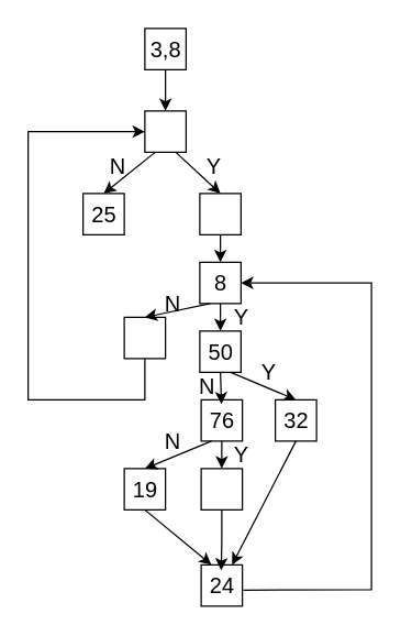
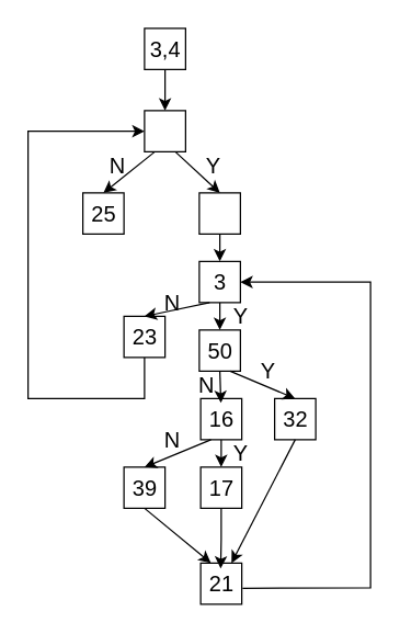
  <mxCell id="0" />
  <mxCell id="1" parent="0" />
  <mxCell id="2" value="" style="group" vertex="1" connectable="0" parent="1"><mxGeometry x="105" y="20" width="30" height="30" as="geometry" /></mxCell>
  <mxCell id="3" value="" style="whiteSpace=wrap;html=1;aspect=fixed;" vertex="1" parent="2"><mxGeometry width="30" height="30" as="geometry" /></mxCell>
- <mxCell id="4" value="&lt;font style=&quot;font-size: 16px&quot;&gt;3,8&lt;/font&gt;" style="text;html=1;align=center;verticalAlign=middle;resizable=0;points=[];autosize=1;" vertex="1" parent="2"><mxGeometry x="-5" y="5" width="40" height="20" as="geometry" /></mxCell>
+ <mxCell id="4" value="&lt;font style=&quot;font-size: 16px&quot;&gt;3,4&lt;/font&gt;" style="text;html=1;align=center;verticalAlign=middle;resizable=0;points=[];autosize=1;" vertex="1" parent="2"><mxGeometry x="-5" y="5" width="40" height="20" as="geometry" /></mxCell>
  <mxCell id="5" value="" style="group" vertex="1" connectable="0" parent="1"><mxGeometry x="105" y="80" width="30" height="30" as="geometry" /></mxCell>
  <mxCell id="6" value="" style="whiteSpace=wrap;html=1;aspect=fixed;" vertex="1" parent="5"><mxGeometry width="30" height="30" as="geometry" /></mxCell>
  <mxCell id="7" style="edgeStyle=orthogonalEdgeStyle;rounded=0;orthogonalLoop=1;jettySize=auto;html=1;exitX=0.5;exitY=1;exitDx=0;exitDy=0;entryX=0.5;entryY=0;entryDx=0;entryDy=0;fontSize=16;" edge="1" parent="1" source="3" target="6"><mxGeometry relative="1" as="geometry" /></mxCell>
  <mxCell id="8" value="25" style="group" vertex="1" connectable="0" parent="1"><mxGeometry x="60" y="140" width="30" height="30" as="geometry" /></mxCell>
  <mxCell id="9" value="" style="whiteSpace=wrap;html=1;aspect=fixed;" vertex="1" parent="8"><mxGeometry width="30" height="30" as="geometry" /></mxCell>
  <mxCell id="10" value="&lt;font style=&quot;font-size: 16px&quot;&gt;25&lt;/font&gt;" style="text;html=1;align=center;verticalAlign=middle;resizable=0;points=[];autosize=1;" vertex="1" parent="8"><mxGeometry y="5" width="30" height="20" as="geometry" /></mxCell>
  <mxCell id="11" value="25" style="group" vertex="1" connectable="0" parent="1"><mxGeometry x="145" y="140" width="30" height="30" as="geometry" /></mxCell>
  <mxCell id="12" value="" style="whiteSpace=wrap;html=1;aspect=fixed;" vertex="1" parent="11"><mxGeometry width="30" height="30" as="geometry" /></mxCell>
  <mxCell id="13" value="" style="endArrow=classic;html=1;rounded=0;fontSize=16;exitX=0.75;exitY=1;exitDx=0;exitDy=0;entryX=0.5;entryY=0;entryDx=0;entryDy=0;" edge="1" parent="1" source="6" target="12"><mxGeometry width="50" height="50" relative="1" as="geometry"><mxPoint x="90" y="270" as="sourcePoint" /><mxPoint x="140" y="220" as="targetPoint" /></mxGeometry></mxCell>
  <mxCell id="14" value="" style="endArrow=classic;html=1;rounded=0;fontSize=16;exitX=0.25;exitY=1;exitDx=0;exitDy=0;entryX=0.5;entryY=0;entryDx=0;entryDy=0;" edge="1" parent="1" source="6" target="9"><mxGeometry width="50" height="50" relative="1" as="geometry"><mxPoint x="90" y="270" as="sourcePoint" /><mxPoint x="140" y="220" as="targetPoint" /></mxGeometry></mxCell>
  <mxCell id="15" value="Y" style="text;html=1;align=center;verticalAlign=middle;resizable=0;points=[];autosize=1;strokeColor=none;fillColor=none;fontSize=16;" vertex="1" parent="1"><mxGeometry x="140" y="110" width="30" height="20" as="geometry" /></mxCell>
  <mxCell id="16" value="N" style="text;html=1;align=center;verticalAlign=middle;resizable=0;points=[];autosize=1;strokeColor=none;fillColor=none;fontSize=16;" vertex="1" parent="1"><mxGeometry x="70" y="110" width="30" height="20" as="geometry" /></mxCell>
  <mxCell id="17" value="25" style="group" vertex="1" connectable="0" parent="1"><mxGeometry x="145" y="190" width="30" height="30" as="geometry" /></mxCell>
  <mxCell id="18" value="" style="whiteSpace=wrap;html=1;aspect=fixed;" vertex="1" parent="17"><mxGeometry width="30" height="30" as="geometry" /></mxCell>
- <mxCell id="19" value="&lt;font style=&quot;font-size: 16px&quot;&gt;8&lt;/font&gt;" style="text;html=1;align=center;verticalAlign=middle;resizable=0;points=[];autosize=1;" vertex="1" parent="17"><mxGeometry x="5" y="5" width="20" height="20" as="geometry" /></mxCell>
+ <mxCell id="19" value="&lt;font style=&quot;font-size: 16px&quot;&gt;3&lt;/font&gt;" style="text;html=1;align=center;verticalAlign=middle;resizable=0;points=[];autosize=1;" vertex="1" parent="17"><mxGeometry x="5" y="5" width="20" height="20" as="geometry" /></mxCell>
  <mxCell id="20" style="edgeStyle=orthogonalEdgeStyle;rounded=0;orthogonalLoop=1;jettySize=auto;html=1;exitX=0.5;exitY=1;exitDx=0;exitDy=0;entryX=0.5;entryY=0;entryDx=0;entryDy=0;fontSize=16;" edge="1" parent="1" source="12" target="18"><mxGeometry relative="1" as="geometry" /></mxCell>
  <mxCell id="21" value="25" style="group" vertex="1" connectable="0" parent="1"><mxGeometry x="90" y="230" width="30" height="30" as="geometry" /></mxCell>
  <mxCell id="22" value="" style="whiteSpace=wrap;html=1;aspect=fixed;" vertex="1" parent="21"><mxGeometry width="30" height="30" as="geometry" /></mxCell>
+ <mxCell id="23" value="&lt;font style=&quot;font-size: 16px&quot;&gt;23&lt;/font&gt;" style="text;html=1;align=center;verticalAlign=middle;resizable=0;points=[];autosize=1;" vertex="1" parent="21"><mxGeometry y="5" width="30" height="20" as="geometry" /></mxCell>
  <mxCell id="24" value="N" style="text;html=1;align=center;verticalAlign=middle;resizable=0;points=[];autosize=1;strokeColor=none;fillColor=none;fontSize=16;" vertex="1" parent="1"><mxGeometry x="110" y="210" width="30" height="20" as="geometry" /></mxCell>
  <mxCell id="25" value="" style="endArrow=classic;html=1;rounded=0;fontSize=16;exitX=0.25;exitY=1;exitDx=0;exitDy=0;entryX=0.5;entryY=0;entryDx=0;entryDy=0;" edge="1" parent="1" source="18" target="22"><mxGeometry width="50" height="50" relative="1" as="geometry"><mxPoint x="190" y="370" as="sourcePoint" /><mxPoint x="240" y="320" as="targetPoint" /></mxGeometry></mxCell>
  <mxCell id="26" value="25" style="group" vertex="1" connectable="0" parent="1"><mxGeometry x="145" y="240" width="30" height="30" as="geometry" /></mxCell>
  <mxCell id="27" value="" style="whiteSpace=wrap;html=1;aspect=fixed;" vertex="1" parent="26"><mxGeometry width="30" height="30" as="geometry" /></mxCell>
  <mxCell id="28" value="&lt;font style=&quot;font-size: 16px&quot;&gt;50&lt;/font&gt;" style="text;html=1;align=center;verticalAlign=middle;resizable=0;points=[];autosize=1;" vertex="1" parent="26"><mxGeometry y="5" width="30" height="20" as="geometry" /></mxCell>
  <mxCell id="29" style="edgeStyle=orthogonalEdgeStyle;rounded=0;orthogonalLoop=1;jettySize=auto;html=1;exitX=0.5;exitY=1;exitDx=0;exitDy=0;entryX=0.5;entryY=-0.25;entryDx=0;entryDy=0;entryPerimeter=0;fontSize=16;" edge="1" parent="1" source="18" target="28"><mxGeometry relative="1" as="geometry" /></mxCell>
  <mxCell id="30" value="Y" style="text;html=1;align=center;verticalAlign=middle;resizable=0;points=[];autosize=1;strokeColor=none;fillColor=none;fontSize=16;" vertex="1" parent="1"><mxGeometry x="160" y="220" width="30" height="20" as="geometry" /></mxCell>
  <mxCell id="31" value="25" style="group" vertex="1" connectable="0" parent="1"><mxGeometry x="146" y="290" width="30" height="30" as="geometry" /></mxCell>
  <mxCell id="32" value="" style="whiteSpace=wrap;html=1;aspect=fixed;" vertex="1" parent="31"><mxGeometry width="30" height="30" as="geometry" /></mxCell>
- <mxCell id="33" value="&lt;font style=&quot;font-size: 16px&quot;&gt;76&lt;/font&gt;" style="text;html=1;align=center;verticalAlign=middle;resizable=0;points=[];autosize=1;" vertex="1" parent="31"><mxGeometry y="5" width="30" height="20" as="geometry" /></mxCell>
+ <mxCell id="33" value="&lt;font style=&quot;font-size: 16px&quot;&gt;16&lt;/font&gt;" style="text;html=1;align=center;verticalAlign=middle;resizable=0;points=[];autosize=1;" vertex="1" parent="31"><mxGeometry y="5" width="30" height="20" as="geometry" /></mxCell>
  <mxCell id="34" value="25" style="group" vertex="1" connectable="0" parent="1"><mxGeometry x="200" y="290" width="30" height="30" as="geometry" /></mxCell>
  <mxCell id="35" value="" style="whiteSpace=wrap;html=1;aspect=fixed;" vertex="1" parent="34"><mxGeometry width="30" height="30" as="geometry" /></mxCell>
  <mxCell id="36" value="&lt;font style=&quot;font-size: 16px&quot;&gt;32&lt;/font&gt;" style="text;html=1;align=center;verticalAlign=middle;resizable=0;points=[];autosize=1;" vertex="1" parent="34"><mxGeometry y="5" width="30" height="20" as="geometry" /></mxCell>
  <mxCell id="37" value="Y" style="text;html=1;align=center;verticalAlign=middle;resizable=0;points=[];autosize=1;strokeColor=none;fillColor=none;fontSize=16;" vertex="1" parent="1"><mxGeometry x="180" y="260" width="30" height="20" as="geometry" /></mxCell>
  <mxCell id="38" value="" style="endArrow=classic;html=1;rounded=0;fontSize=16;exitX=0.75;exitY=1;exitDx=0;exitDy=0;entryX=0.5;entryY=0;entryDx=0;entryDy=0;" edge="1" parent="1" source="27" target="35"><mxGeometry width="50" height="50" relative="1" as="geometry"><mxPoint x="90" y="270" as="sourcePoint" /><mxPoint x="140" y="220" as="targetPoint" /></mxGeometry></mxCell>
  <mxCell id="39" value="" style="endArrow=classic;html=1;rounded=0;fontSize=16;entryX=0.493;entryY=-0.09;entryDx=0;entryDy=0;entryPerimeter=0;" edge="1" parent="1" target="33"><mxGeometry width="50" height="50" relative="1" as="geometry"><mxPoint x="160" y="270" as="sourcePoint" /><mxPoint x="115" y="240" as="targetPoint" /></mxGeometry></mxCell>
  <mxCell id="40" value="N" style="text;html=1;align=center;verticalAlign=middle;resizable=0;points=[];autosize=1;strokeColor=none;fillColor=none;fontSize=16;" vertex="1" parent="1"><mxGeometry x="135" y="270" width="30" height="20" as="geometry" /></mxCell>
  <mxCell id="41" value="25" style="group" vertex="1" connectable="0" parent="1"><mxGeometry x="90" y="340" width="30" height="30" as="geometry" /></mxCell>
  <mxCell id="42" value="" style="whiteSpace=wrap;html=1;aspect=fixed;" vertex="1" parent="41"><mxGeometry width="30" height="30" as="geometry" /></mxCell>
- <mxCell id="43" value="&lt;font style=&quot;font-size: 16px&quot;&gt;19&lt;/font&gt;" style="text;html=1;align=center;verticalAlign=middle;resizable=0;points=[];autosize=1;" vertex="1" parent="41"><mxGeometry y="5" width="30" height="20" as="geometry" /></mxCell>
+ <mxCell id="43" value="&lt;font style=&quot;font-size: 16px&quot;&gt;39&lt;/font&gt;" style="text;html=1;align=center;verticalAlign=middle;resizable=0;points=[];autosize=1;" vertex="1" parent="41"><mxGeometry y="5" width="30" height="20" as="geometry" /></mxCell>
  <mxCell id="44" value="25" style="group" vertex="1" connectable="0" parent="1"><mxGeometry x="146" y="340" width="30" height="30" as="geometry" /></mxCell>
  <mxCell id="45" value="" style="whiteSpace=wrap;html=1;aspect=fixed;" vertex="1" parent="44"><mxGeometry width="30" height="30" as="geometry" /></mxCell>
+ <mxCell id="46" value="&lt;font style=&quot;font-size: 16px&quot;&gt;17&lt;/font&gt;" style="text;html=1;align=center;verticalAlign=middle;resizable=0;points=[];autosize=1;" vertex="1" parent="44"><mxGeometry y="5" width="30" height="20" as="geometry" /></mxCell>
  <mxCell id="47" style="edgeStyle=orthogonalEdgeStyle;rounded=0;orthogonalLoop=1;jettySize=auto;html=1;exitX=0.5;exitY=1;exitDx=0;exitDy=0;entryX=0.5;entryY=0;entryDx=0;entryDy=0;fontSize=16;" edge="1" parent="1" source="32" target="45"><mxGeometry relative="1" as="geometry" /></mxCell>
  <mxCell id="48" value="Y" style="text;html=1;align=center;verticalAlign=middle;resizable=0;points=[];autosize=1;strokeColor=none;fillColor=none;fontSize=16;" vertex="1" parent="1"><mxGeometry x="160" y="320" width="30" height="20" as="geometry" /></mxCell>
  <mxCell id="49" value="" style="endArrow=classic;html=1;rounded=0;fontSize=16;exitX=0.25;exitY=1;exitDx=0;exitDy=0;entryX=0.5;entryY=0;entryDx=0;entryDy=0;" edge="1" parent="1" source="32" target="42"><mxGeometry width="50" height="50" relative="1" as="geometry"><mxPoint x="90" y="270" as="sourcePoint" /><mxPoint x="140" y="220" as="targetPoint" /></mxGeometry></mxCell>
  <mxCell id="50" value="N" style="text;html=1;align=center;verticalAlign=middle;resizable=0;points=[];autosize=1;strokeColor=none;fillColor=none;fontSize=16;" vertex="1" parent="1"><mxGeometry x="110" y="310" width="30" height="20" as="geometry" /></mxCell>
  <mxCell id="51" value="25" style="group" vertex="1" connectable="0" parent="1"><mxGeometry x="146" y="410" width="30" height="30" as="geometry" /></mxCell>
  <mxCell id="52" value="" style="whiteSpace=wrap;html=1;aspect=fixed;" vertex="1" parent="51"><mxGeometry width="30" height="30" as="geometry" /></mxCell>
- <mxCell id="53" value="&lt;font style=&quot;font-size: 16px&quot;&gt;24&lt;/font&gt;" style="text;html=1;align=center;verticalAlign=middle;resizable=0;points=[];autosize=1;" vertex="1" parent="51"><mxGeometry y="5" width="30" height="20" as="geometry" /></mxCell>
+ <mxCell id="53" value="&lt;font style=&quot;font-size: 16px&quot;&gt;21&lt;/font&gt;" style="text;html=1;align=center;verticalAlign=middle;resizable=0;points=[];autosize=1;" vertex="1" parent="51"><mxGeometry y="5" width="30" height="20" as="geometry" /></mxCell>
  <mxCell id="54" style="edgeStyle=orthogonalEdgeStyle;rounded=0;orthogonalLoop=1;jettySize=auto;html=1;exitX=0.5;exitY=1;exitDx=0;exitDy=0;entryX=0.487;entryY=-0.05;entryDx=0;entryDy=0;entryPerimeter=0;fontSize=16;" edge="1" parent="1" source="45" target="53"><mxGeometry relative="1" as="geometry" /></mxCell>
  <mxCell id="55" value="" style="endArrow=classic;html=1;rounded=0;fontSize=16;exitX=0.5;exitY=1;exitDx=0;exitDy=0;entryX=0.75;entryY=0;entryDx=0;entryDy=0;" edge="1" parent="1" source="35" target="52"><mxGeometry width="50" height="50" relative="1" as="geometry"><mxPoint x="90" y="270" as="sourcePoint" /><mxPoint x="140" y="220" as="targetPoint" /></mxGeometry></mxCell>
  <mxCell id="56" value="" style="endArrow=classic;html=1;rounded=0;fontSize=16;exitX=0.5;exitY=1;exitDx=0;exitDy=0;entryX=0.25;entryY=0;entryDx=0;entryDy=0;" edge="1" parent="1" source="42" target="52"><mxGeometry width="50" height="50" relative="1" as="geometry"><mxPoint x="90" y="270" as="sourcePoint" /><mxPoint x="140" y="220" as="targetPoint" /></mxGeometry></mxCell>
  <mxCell id="57" value="" style="endArrow=classic;html=1;rounded=0;fontSize=16;exitX=1.02;exitY=0.67;exitDx=0;exitDy=0;exitPerimeter=0;entryX=1;entryY=0.5;entryDx=0;entryDy=0;" edge="1" parent="1" source="53" target="18"><mxGeometry width="50" height="50" relative="1" as="geometry"><mxPoint x="330" y="430" as="sourcePoint" /><mxPoint x="270" y="190" as="targetPoint" /><Array as="points"><mxPoint x="270" y="428" /><mxPoint x="270" y="205" /></Array></mxGeometry></mxCell>
  <mxCell id="58" value="" style="endArrow=classic;html=1;rounded=0;fontSize=16;exitX=0.5;exitY=1;exitDx=0;exitDy=0;entryX=0;entryY=0.5;entryDx=0;entryDy=0;" edge="1" parent="1" source="22" target="6"><mxGeometry width="50" height="50" relative="1" as="geometry"><mxPoint x="-30" y="340" as="sourcePoint" /><mxPoint x="20" y="80" as="targetPoint" /><Array as="points"><mxPoint x="105" y="290" /><mxPoint x="20" y="290" /><mxPoint x="20" y="95" /></Array></mxGeometry></mxCell>
